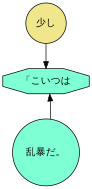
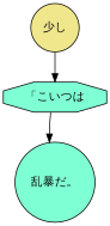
  digraph {
    node [fillcolor=aquamarine shape=circle style=filled]
    edge [style=solid]
    n1 [label="「こいつは" shape=octagon]
    n2 [label="乱暴だ。"]
    n3 [fillcolor=khaki label="少し"]
-   n2 -> n1
+   n1 -> n2
    n3 -> n1
  }
